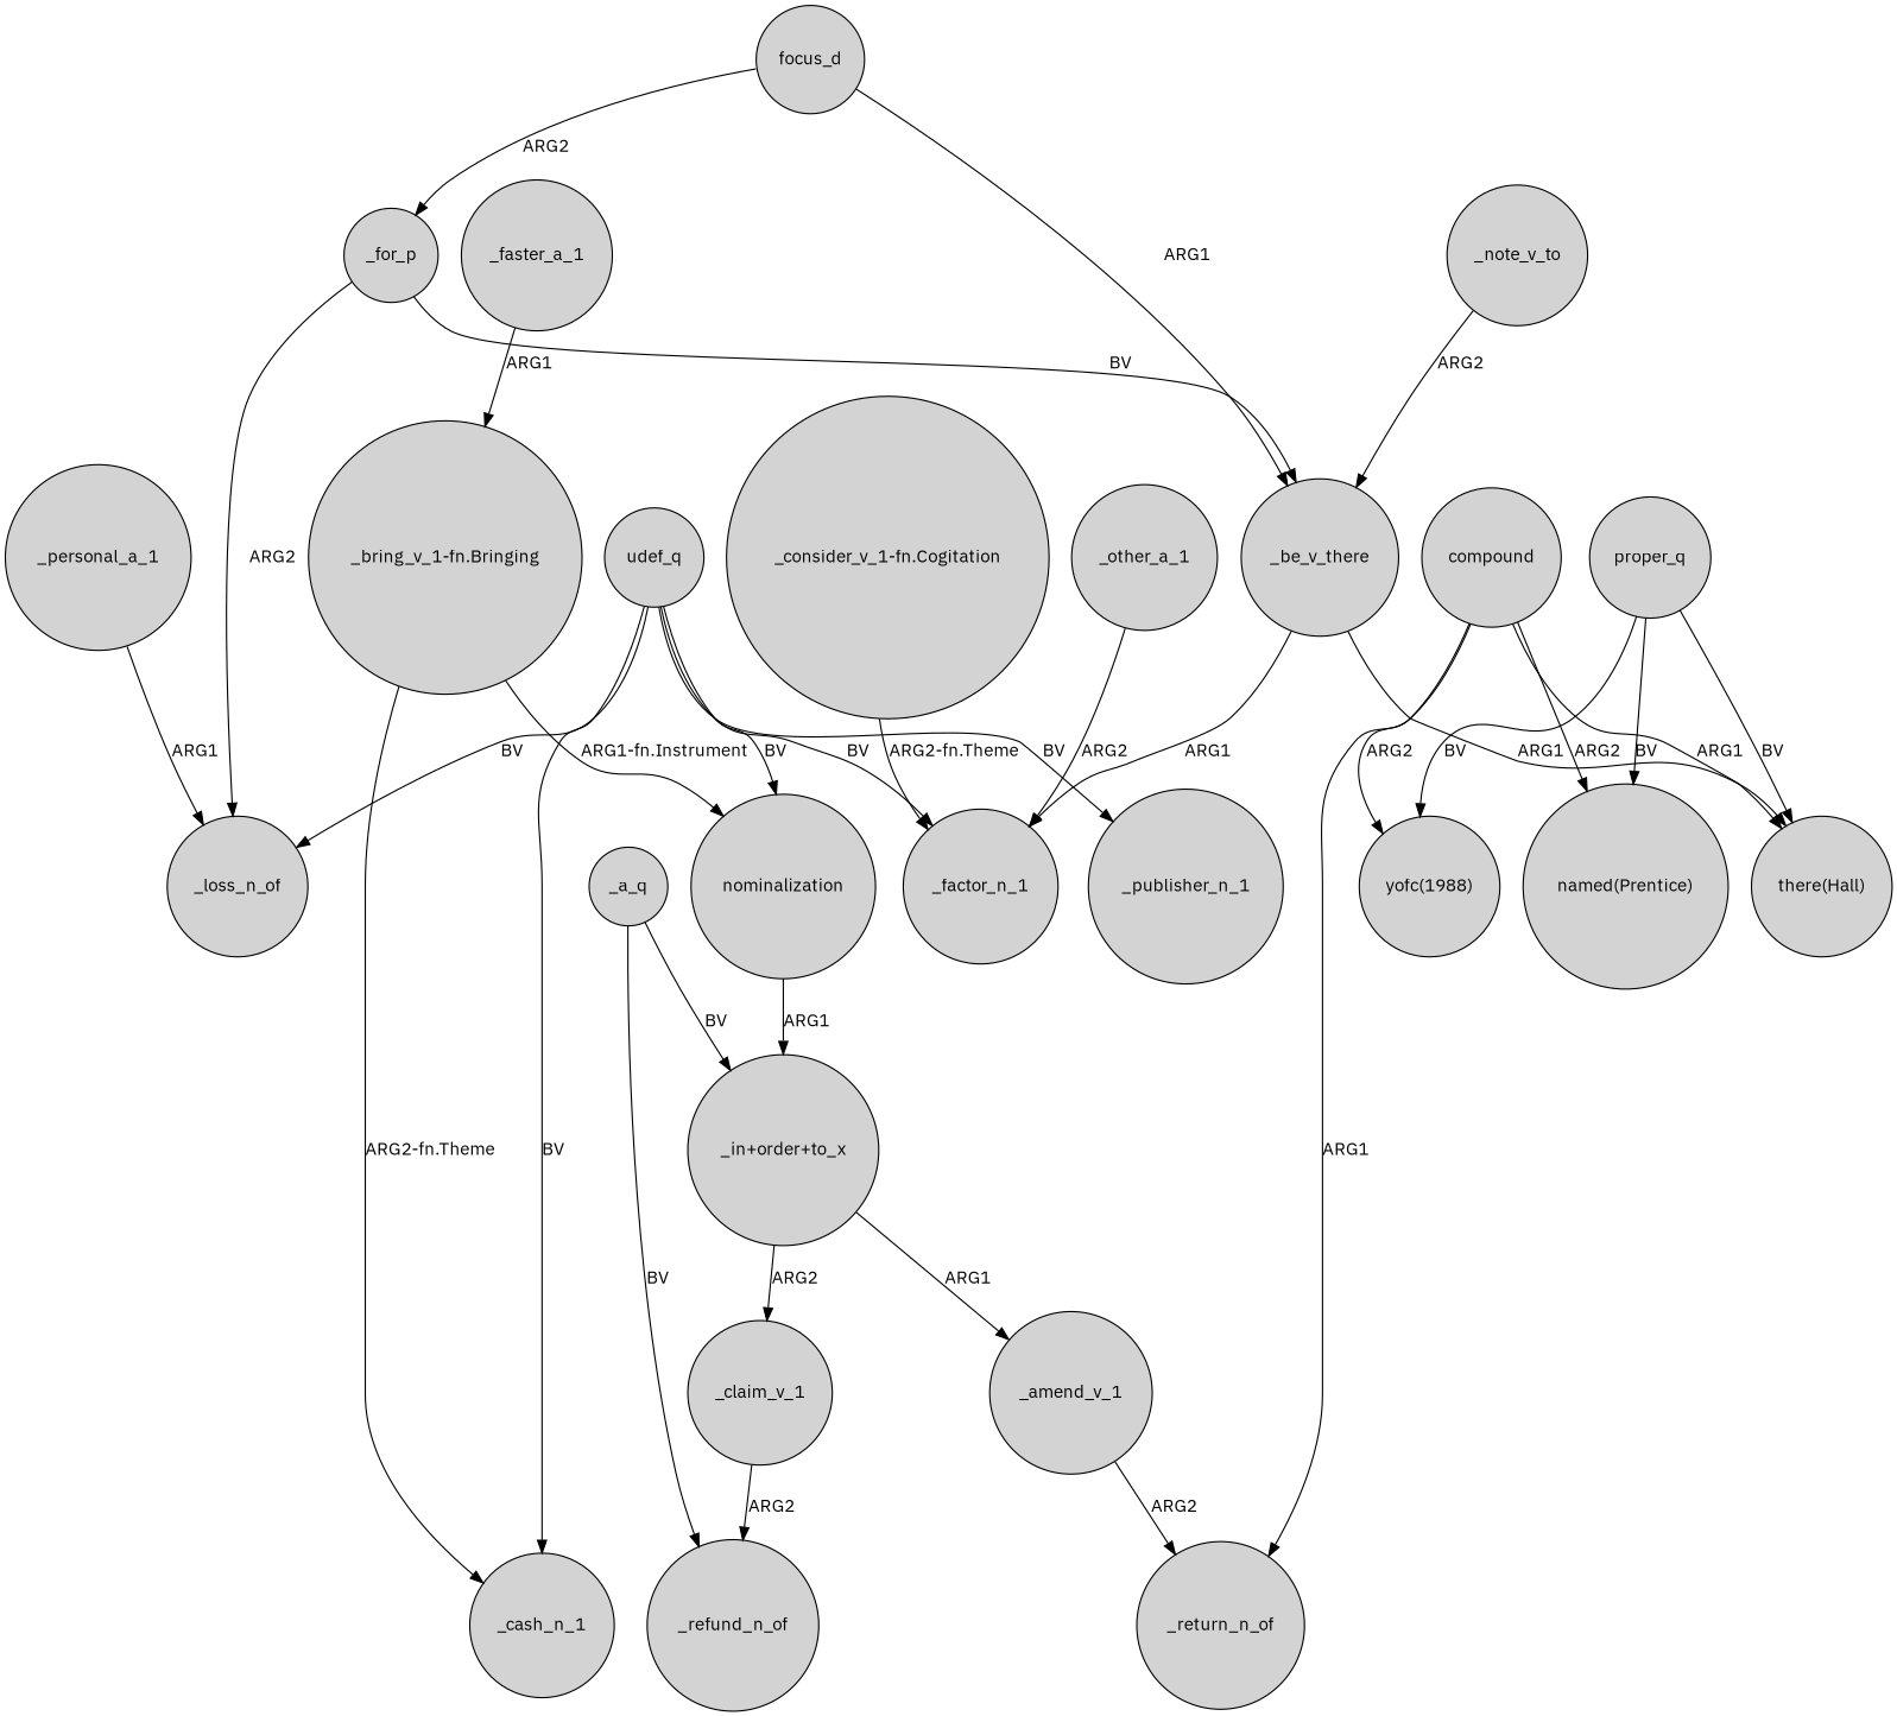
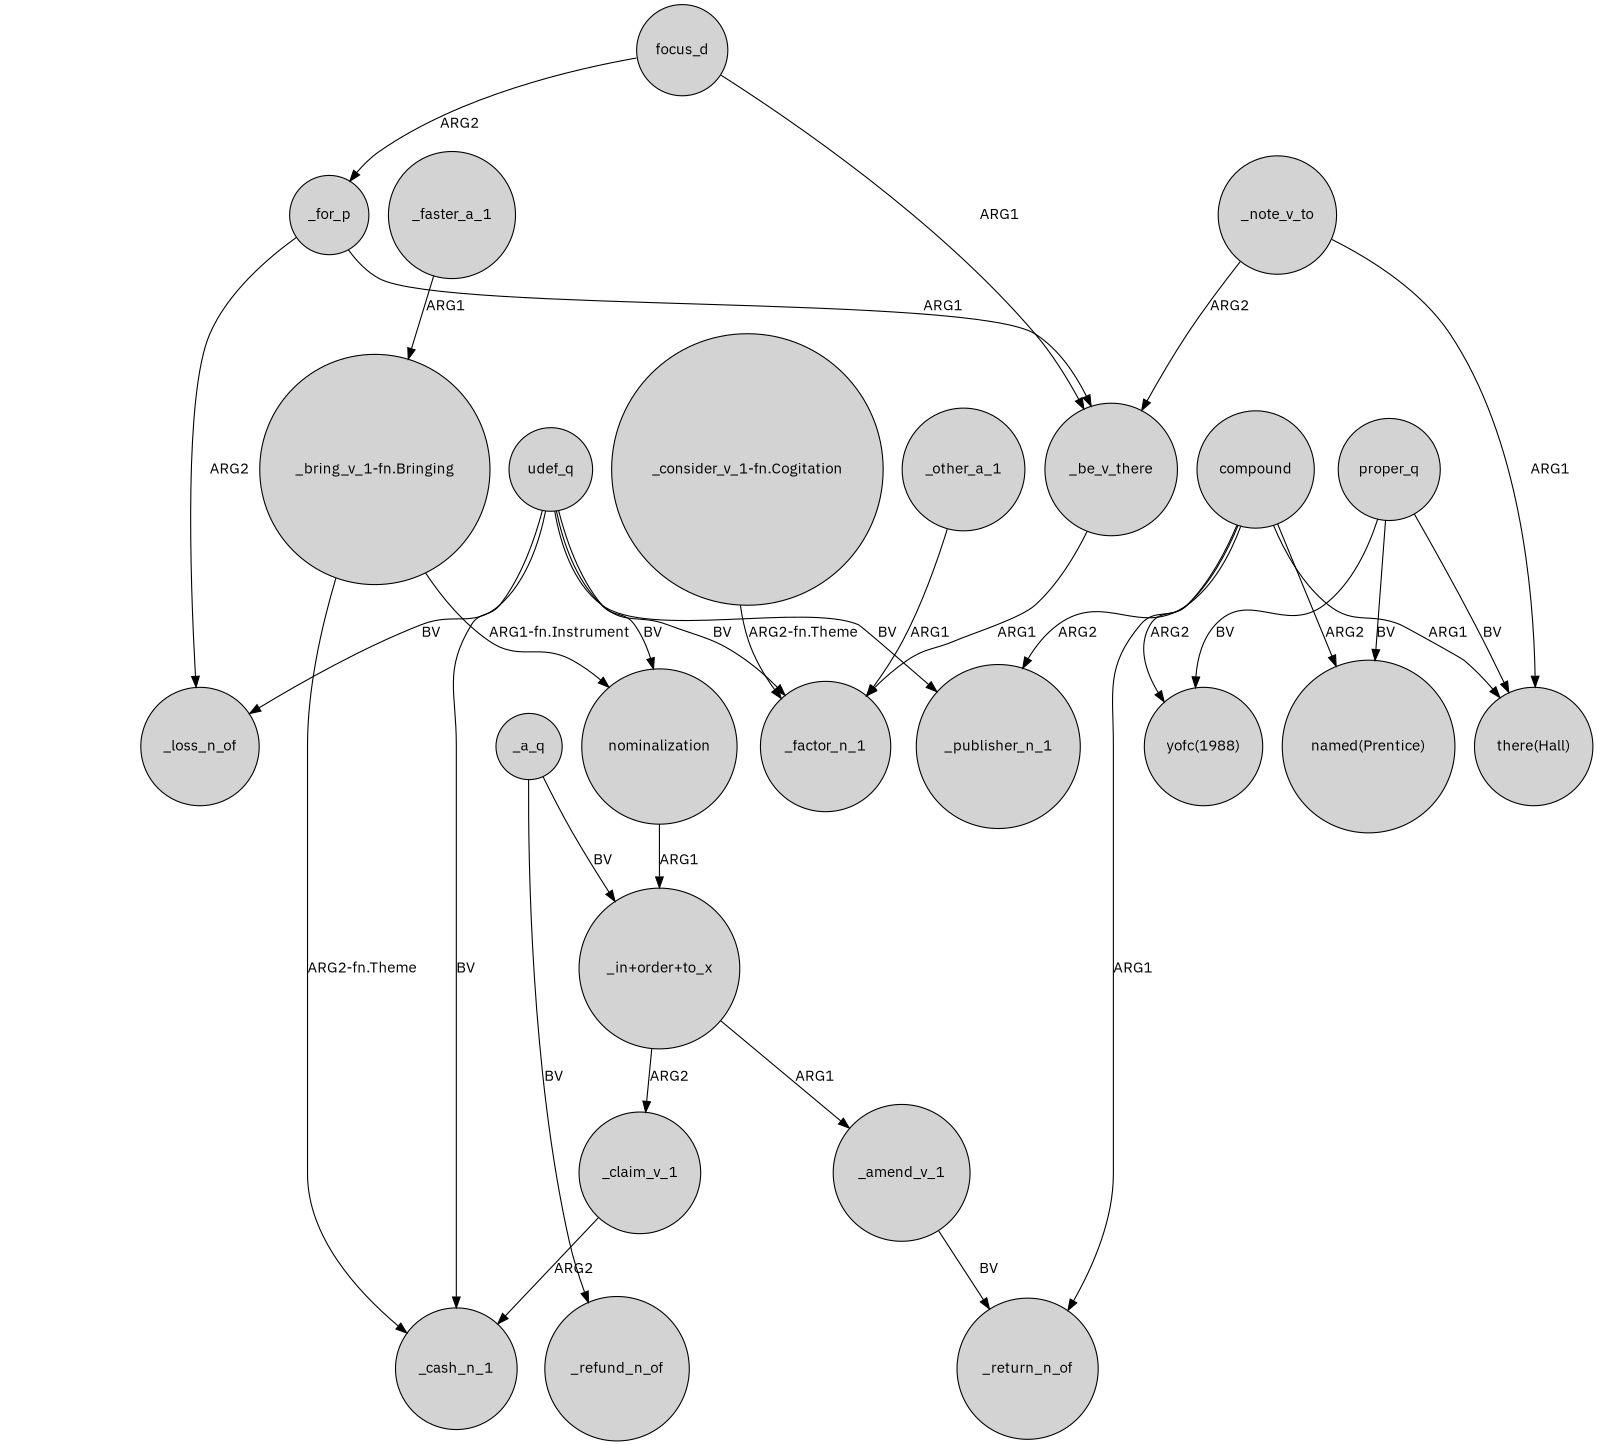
  digraph {
    fontname="IBM Plex Sans"
    node [fontname="IBM Plex Sans" shape=circle style=filled]
    edge [fontname="IBM Plex Sans"]
-   _personal_a_1
    _loss_n_of
    _a_q
    _refund_n_of
    "_in+order+to_x"
    udef_q
    _publisher_n_1
    _cash_n_1
    nominalization
    _factor_n_1
    compound
    _return_n_of
    n13 [label="there(Hall)"]
    "named(Prentice)"
    "yofc(1988)"
    _for_p
    _be_v_there
    focus_d
    _note_v_to
    _faster_a_1
    "_bring_v_1-fn.Bringing"
    _claim_v_1
    _amend_v_1
    proper_q
    "_consider_v_1-fn.Cogitation"
    _other_a_1
-   _personal_a_1 -> _loss_n_of [label=ARG1]
    _a_q -> _refund_n_of [label=BV]
    _a_q -> "_in+order+to_x" [label=BV]
    "_in+order+to_x" -> _claim_v_1 [label=ARG2]
    "_in+order+to_x" -> _amend_v_1 [label=ARG1]
    udef_q -> _loss_n_of [label=BV]
    udef_q -> _publisher_n_1 [label=BV]
    udef_q -> _cash_n_1 [label=BV]
    udef_q -> nominalization [label=BV]
    udef_q -> _factor_n_1 [label=BV]
    nominalization -> "_in+order+to_x" [label=ARG1]
+   compound -> _publisher_n_1 [label=ARG2]
    compound -> _return_n_of [label=ARG1]
    compound -> n13 [label=ARG1]
    compound -> "named(Prentice)" [label=ARG2]
    compound -> "yofc(1988)" [label=ARG2]
    _for_p -> _loss_n_of [label=ARG2]
-   _for_p -> _be_v_there [label=BV]
+   _for_p -> _be_v_there [label=ARG1]
    _be_v_there -> _factor_n_1 [label=ARG1]
    focus_d -> _for_p [label=ARG2]
    focus_d -> _be_v_there [label=ARG1]
-   _be_v_there -> n13 [label=ARG1]
+   _note_v_to -> n13 [label=ARG1]
    _note_v_to -> _be_v_there [label=ARG2]
    _faster_a_1 -> "_bring_v_1-fn.Bringing" [label=ARG1]
    "_bring_v_1-fn.Bringing" -> _cash_n_1 [label="ARG2-fn.Theme"]
    "_bring_v_1-fn.Bringing" -> nominalization [label="ARG1-fn.Instrument"]
-   _claim_v_1 -> _refund_n_of [label=ARG2]
-   _amend_v_1 -> _return_n_of [label=ARG2]
+   _claim_v_1 -> _cash_n_1 [label=ARG2]
+   _amend_v_1 -> _return_n_of [label=BV]
    proper_q -> n13 [label=BV]
    proper_q -> "named(Prentice)" [label=BV]
    proper_q -> "yofc(1988)" [label=BV]
    "_consider_v_1-fn.Cogitation" -> _factor_n_1 [label="ARG2-fn.Theme"]
-   _other_a_1 -> _factor_n_1 [label=ARG2]
+   _other_a_1 -> _factor_n_1 [label=ARG1]
  }
